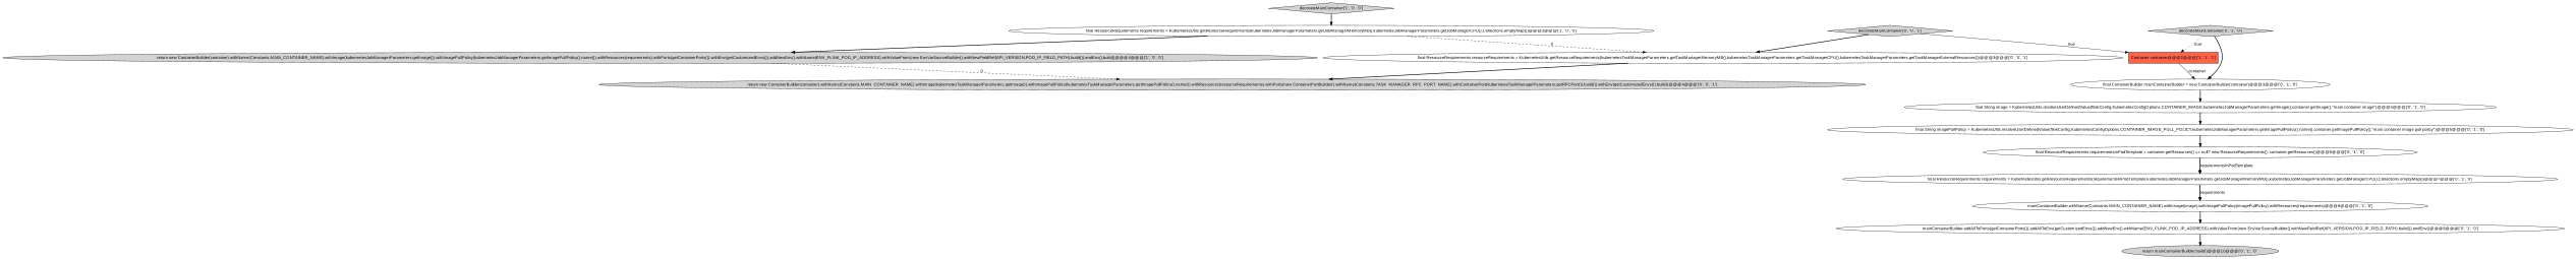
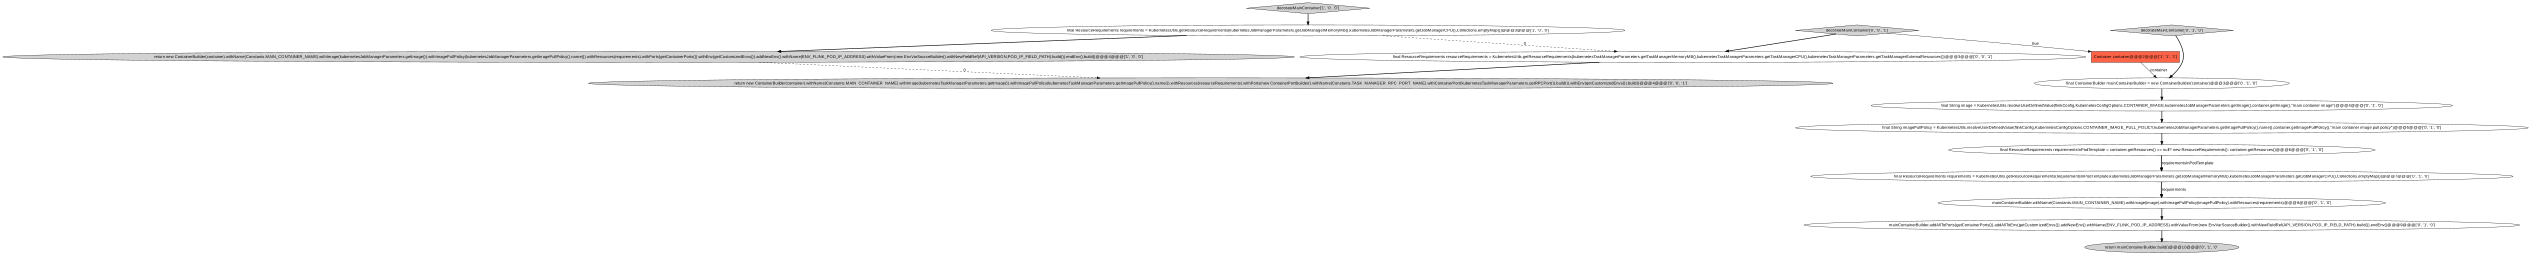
  digraph {
    fontname="Liberation Sans"
    node [fillcolor=white fontname="Liberation Sans" shape=ellipse style=filled]
    edge [fontname="Liberation Sans" style=bold]
    n1 [label="final ContainerBuilder mainContainerBuilder = new ContainerBuilder(container)@@@3@@@['0', '1', '0']"]
    n2 [label="final String image = KubernetesUtils.resolveUserDefinedValue(flinkConfig,KubernetesConfigOptions.CONTAINER_IMAGE,kubernetesJobManagerParameters.getImage(),container.getImage(),\"main container image\")@@@4@@@['0', '1', '0']"]
    n3 [label="final String imagePullPolicy = KubernetesUtils.resolveUserDefinedValue(flinkConfig,KubernetesConfigOptions.CONTAINER_IMAGE_PULL_POLICY,kubernetesJobManagerParameters.getImagePullPolicy().name(),container.getImagePullPolicy(),\"main container image pull policy\")@@@5@@@['0', '1', '0']"]
    n4 [fillcolor=lightgray label="decorateMainContainer['1', '0', '0']" shape=diamond]
    n5 [label="final ResourceRequirements requirements = KubernetesUtils.getResourceRequirements(kubernetesJobManagerParameters.getJobManagerMemoryMB(),kubernetesJobManagerParameters.getJobManagerCPU(),Collections.emptyMap())@@@3@@@['1', '0', '0']"]
    n6 [fillcolor=tomato label="Container container@@@2@@@['1', '1', '1']" shape=box]
    n7 [label="final ResourceRequirements resourceRequirements = KubernetesUtils.getResourceRequirements(kubernetesTaskManagerParameters.getTaskManagerMemoryMB(),kubernetesTaskManagerParameters.getTaskManagerCPU(),kubernetesTaskManagerParameters.getTaskManagerExternalResources())@@@3@@@['0', '0', '1']"]
    n8 [fillcolor=lightgray label="return new ContainerBuilder(container).withName(Constants.MAIN_CONTAINER_NAME).withImage(kubernetesJobManagerParameters.getImage()).withImagePullPolicy(kubernetesJobManagerParameters.getImagePullPolicy().name()).withResources(requirements).withPorts(getContainerPorts()).withEnv(getCustomizedEnvs()).addNewEnv().withName(ENV_FLINK_POD_IP_ADDRESS).withValueFrom(new EnvVarSourceBuilder().withNewFieldRef(API_VERSION,POD_IP_FIELD_PATH).build()).endEnv().build()@@@4@@@['1', '0', '0']"]
    n9 [label="mainContainerBuilder.addAllToPorts(getContainerPorts()).addAllToEnv(getCustomizedEnvs()).addNewEnv().withName(ENV_FLINK_POD_IP_ADDRESS).withValueFrom(new EnvVarSourceBuilder().withNewFieldRef(API_VERSION,POD_IP_FIELD_PATH).build()).endEnv()@@@9@@@['0', '1', '0']"]
    n10 [fillcolor=lightgray label="return mainContainerBuilder.build()@@@10@@@['0', '1', '0']"]
    n11 [label="final ResourceRequirements requirementsInPodTemplate = container.getResources() == null? new ResourceRequirements(): container.getResources()@@@6@@@['0', '1', '0']"]
    n12 [label="final ResourceRequirements requirements = KubernetesUtils.getResourceRequirements(requirementsInPodTemplate,kubernetesJobManagerParameters.getJobManagerMemoryMB(),kubernetesJobManagerParameters.getJobManagerCPU(),Collections.emptyMap())@@@7@@@['0', '1', '0']"]
    n13 [label="mainContainerBuilder.withName(Constants.MAIN_CONTAINER_NAME).withImage(image).withImagePullPolicy(imagePullPolicy).withResources(requirements)@@@8@@@['0', '1', '0']"]
    n14 [fillcolor=lightgray label="return new ContainerBuilder(container).withName(Constants.MAIN_CONTAINER_NAME).withImage(kubernetesTaskManagerParameters.getImage()).withImagePullPolicy(kubernetesTaskManagerParameters.getImagePullPolicy().name()).withResources(resourceRequirements).withPorts(new ContainerPortBuilder().withName(Constants.TASK_MANAGER_RPC_PORT_NAME).withContainerPort(kubernetesTaskManagerParameters.getRPCPort()).build()).withEnv(getCustomizedEnvs()).build()@@@4@@@['0', '0', '1']"]
    n15 [fillcolor=lightgray label="decorateMainContainer['0', '0', '1']" shape=diamond]
    n16 [fillcolor=lightgray label="decorateMainContainer['0', '1', '0']" shape=diamond]
    n1 -> n2
    n2 -> n3
    n3 -> n11
    n4 -> n5
    n5 -> n7 [label=0 style=dashed]
    n5 -> n8
    n6 -> n1 [label=container style=solid]
    n7 -> n14
    n8 -> n14 [label=0 style=dashed]
    n9 -> n10
    n11 -> n12
    n11 -> n12 [label=requirementsInPodTemplate style=solid]
    n12 -> n13
    n12 -> n13 [label=requirements style=solid]
    n13 -> n9
    n15 -> n6 [label=true style=solid]
    n15 -> n7
    n16 -> n1
-   n16 -> n6 [label=true style=dotted]
  }
